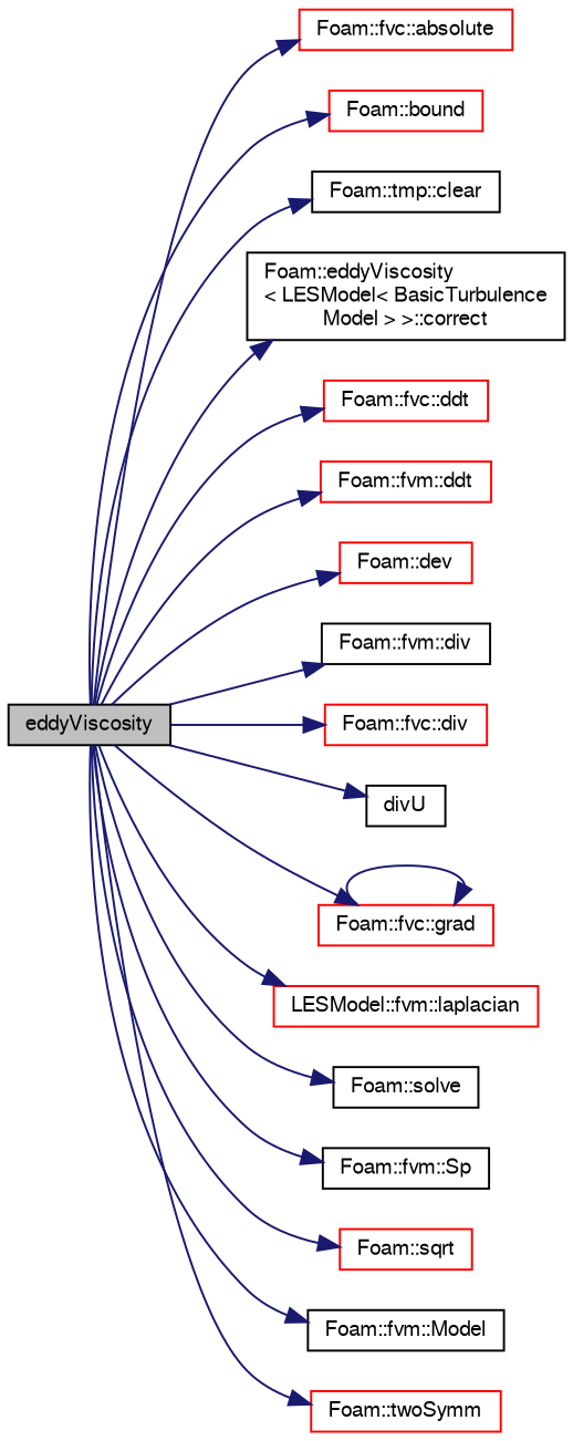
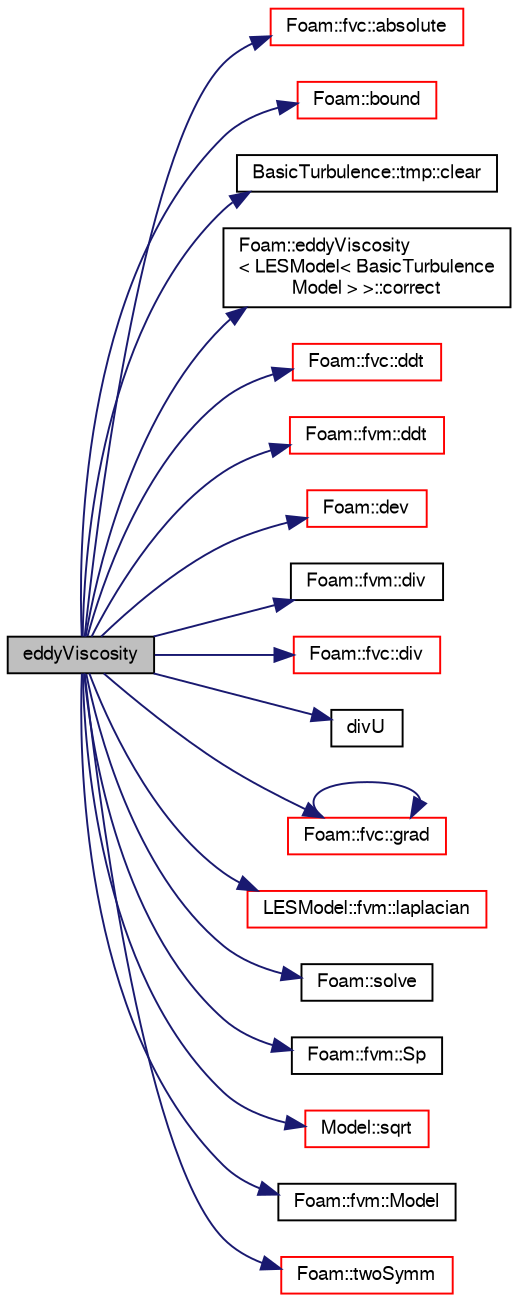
  digraph {
    rankdir=LR
    node [color=red fontname=FreeSans fontsize=10 shape=record]
    edge [color=midnightblue fontname=FreeSans fontsize=10 labelfontname=FreeSans labelfontsize=10 style=solid]
    n1 [color=black fillcolor=grey75 fontcolor=black height=0.2 label=eddyViscosity style=filled width=0.4]
    n2 [height=0.2 label="Foam::fvc::absolute" width=0.4]
    n3 [height=0.2 label="Foam::bound" width=0.4]
-   n4 [color=black height=0.2 label="Foam::tmp::clear" width=0.4]
+   n4 [color=black height=0.2 label="BasicTurbulence::tmp::clear" width=0.4]
    n5 [color=black height=0.2 label="Foam::eddyViscosity\l\< LESModel\< BasicTurbulence\lModel \> \>::correct" width=0.4]
    n6 [height=0.2 label="Foam::fvc::ddt" width=0.4]
    n7 [height=0.2 label="Foam::fvm::ddt" width=0.4]
    n8 [height=0.2 label="Foam::dev" width=0.4]
    n9 [color=black height=0.2 label="Foam::fvm::div" width=0.4]
    n10 [height=0.2 label="Foam::fvc::div" width=0.4]
    n11 [color=black height=0.2 label=divU width=0.4]
    n12 [height=0.2 label="Foam::fvc::grad" width=0.4]
    n13 [height=0.2 label="LESModel::fvm::laplacian" width=0.4]
    n14 [color=black height=0.2 label="Foam::solve" width=0.4]
    n15 [color=black height=0.2 label="Foam::fvm::Sp" width=0.4]
-   n16 [height=0.2 label="Foam::sqrt" width=0.4]
+   n16 [height=0.2 label="Model::sqrt" width=0.4]
    n17 [color=black height=0.2 label="Foam::fvm::Model" width=0.4]
    n18 [height=0.2 label="Foam::twoSymm" width=0.4]
    n1 -> n2
    n1 -> n3
    n1 -> n4
    n1 -> n5
    n1 -> n6
    n1 -> n7
    n1 -> n8
    n1 -> n9
    n1 -> n10
    n1 -> n11
    n1 -> n12
    n1 -> n13
    n1 -> n14
    n1 -> n15
    n1 -> n16
    n1 -> n17
    n1 -> n18
    n12 -> n12
  }
